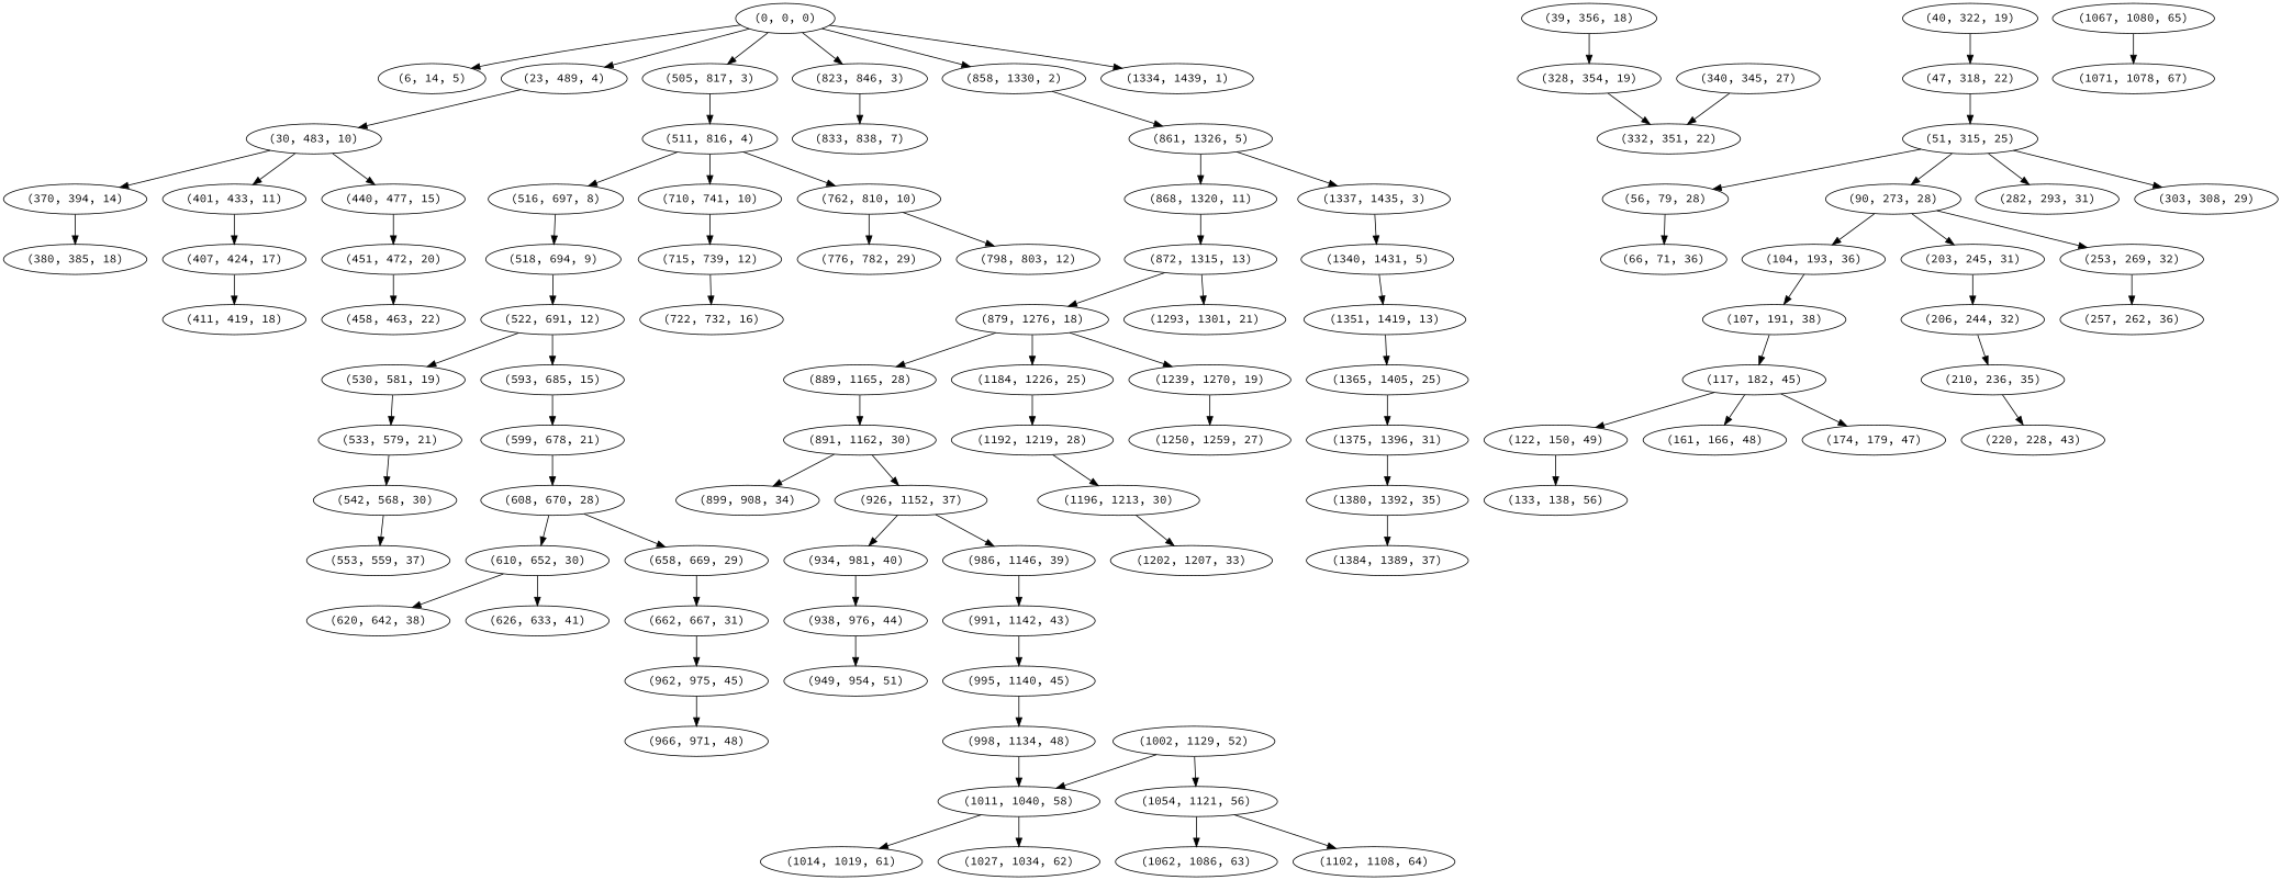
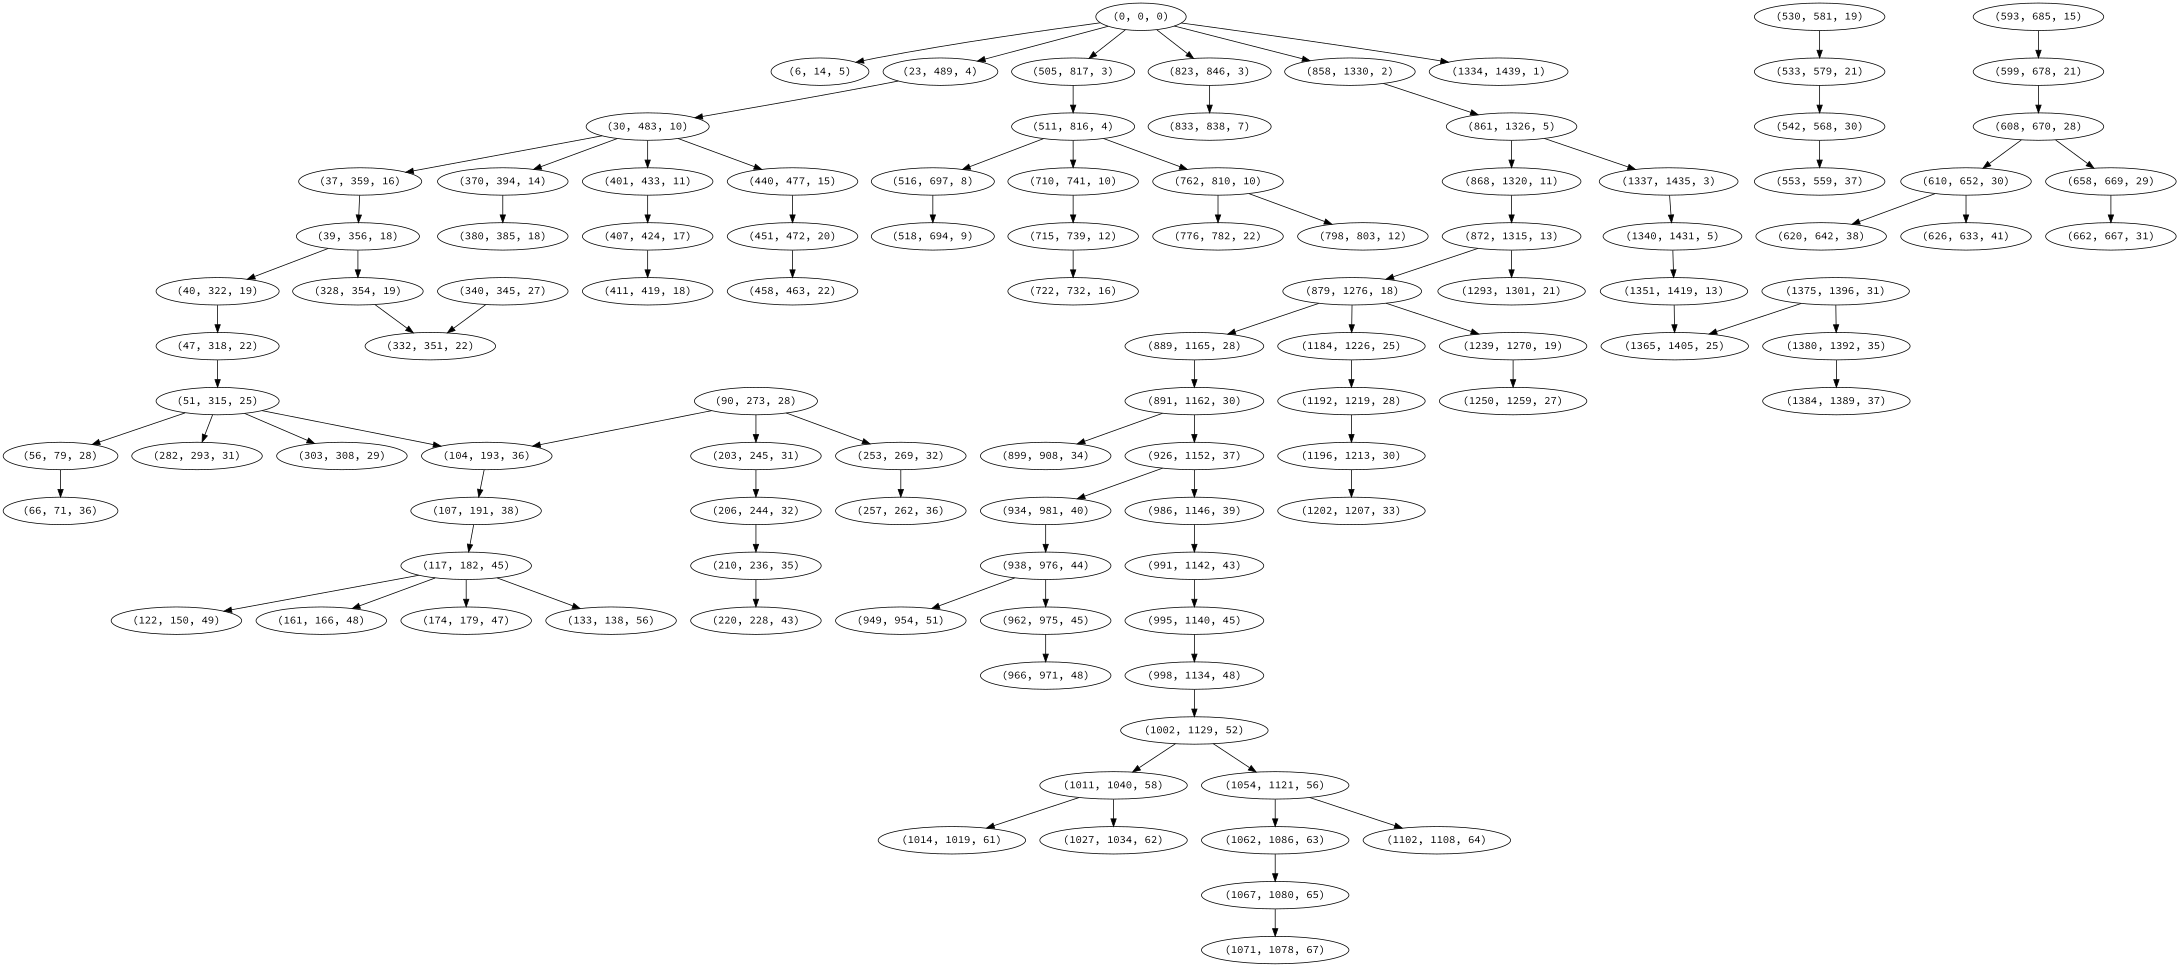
  digraph {
    fontname="Source Code Pro"
    node [fontname="Source Code Pro"]
    edge [fontname="Source Code Pro"]
    "(0, 0, 0)"
    "(6, 14, 5)"
    "(23, 489, 4)"
    "(505, 817, 3)"
    "(823, 846, 3)"
    "(858, 1330, 2)"
    "(1334, 1439, 1)"
    "(30, 483, 10)"
    "(511, 816, 4)"
    "(833, 838, 7)"
    "(861, 1326, 5)"
+   "(37, 359, 16)"
    "(370, 394, 14)"
    "(401, 433, 11)"
    "(440, 477, 15)"
    "(39, 356, 18)"
    "(380, 385, 18)"
    "(407, 424, 17)"
    "(451, 472, 20)"
    "(40, 322, 19)"
    "(328, 354, 19)"
    "(47, 318, 22)"
    "(332, 351, 22)"
    "(51, 315, 25)"
    "(56, 79, 28)"
    "(90, 273, 28)"
    "(282, 293, 31)"
    "(303, 308, 29)"
    "(66, 71, 36)"
    "(104, 193, 36)"
    "(203, 245, 31)"
    "(253, 269, 32)"
    "(107, 191, 38)"
    "(206, 244, 32)"
    "(257, 262, 36)"
    "(117, 182, 45)"
    "(122, 150, 49)"
    "(161, 166, 48)"
    "(174, 179, 47)"
    "(133, 138, 56)"
    "(210, 236, 35)"
    "(220, 228, 43)"
    "(340, 345, 27)"
    "(411, 419, 18)"
    "(458, 463, 22)"
    "(516, 697, 8)"
    "(710, 741, 10)"
    "(762, 810, 10)"
    "(518, 694, 9)"
    "(715, 739, 12)"
-   "(776, 782, 22)" [label="(776, 782, 29)"]
+   "(776, 782, 22)"
    "(798, 803, 12)"
-   "(522, 691, 12)"
    "(530, 581, 19)"
    "(593, 685, 15)"
    "(533, 579, 21)"
    "(599, 678, 21)"
    "(542, 568, 30)"
    "(553, 559, 37)"
    "(608, 670, 28)"
    "(610, 652, 30)"
    "(658, 669, 29)"
    "(620, 642, 38)"
    "(626, 633, 41)"
    "(662, 667, 31)"
    "(722, 732, 16)"
    "(868, 1320, 11)"
    "(1337, 1435, 3)"
    "(872, 1315, 13)"
    "(879, 1276, 18)"
    "(1293, 1301, 21)"
    "(889, 1165, 28)"
    "(1184, 1226, 25)"
    "(1239, 1270, 19)"
    "(891, 1162, 30)"
    "(1192, 1219, 28)"
    "(1250, 1259, 27)"
    "(899, 908, 34)"
    "(926, 1152, 37)"
    "(934, 981, 40)"
    "(986, 1146, 39)"
    "(938, 976, 44)"
    "(991, 1142, 43)"
    "(949, 954, 51)"
    "(962, 975, 45)"
    "(966, 971, 48)"
    "(995, 1140, 45)"
    "(998, 1134, 48)"
    "(1002, 1129, 52)"
    "(1011, 1040, 58)"
    "(1054, 1121, 56)"
    "(1014, 1019, 61)"
    "(1027, 1034, 62)"
    "(1062, 1086, 63)"
    "(1102, 1108, 64)"
    "(1067, 1080, 65)"
    "(1071, 1078, 67)"
    "(1196, 1213, 30)"
    "(1202, 1207, 33)"
    "(1340, 1431, 5)"
    "(1351, 1419, 13)"
    "(1365, 1405, 25)"
    "(1375, 1396, 31)"
    "(1380, 1392, 35)"
    "(1384, 1389, 37)"
    "(0, 0, 0)" -> "(6, 14, 5)"
    "(0, 0, 0)" -> "(23, 489, 4)"
    "(0, 0, 0)" -> "(505, 817, 3)"
    "(0, 0, 0)" -> "(823, 846, 3)"
    "(0, 0, 0)" -> "(858, 1330, 2)"
    "(0, 0, 0)" -> "(1334, 1439, 1)"
    "(23, 489, 4)" -> "(30, 483, 10)"
    "(505, 817, 3)" -> "(511, 816, 4)"
    "(823, 846, 3)" -> "(833, 838, 7)"
    "(858, 1330, 2)" -> "(861, 1326, 5)"
+   "(30, 483, 10)" -> "(37, 359, 16)"
    "(30, 483, 10)" -> "(370, 394, 14)"
    "(30, 483, 10)" -> "(401, 433, 11)"
    "(30, 483, 10)" -> "(440, 477, 15)"
    "(511, 816, 4)" -> "(516, 697, 8)"
    "(511, 816, 4)" -> "(710, 741, 10)"
    "(511, 816, 4)" -> "(762, 810, 10)"
    "(861, 1326, 5)" -> "(868, 1320, 11)"
    "(861, 1326, 5)" -> "(1337, 1435, 3)"
+   "(37, 359, 16)" -> "(39, 356, 18)"
    "(370, 394, 14)" -> "(380, 385, 18)"
    "(401, 433, 11)" -> "(407, 424, 17)"
    "(440, 477, 15)" -> "(451, 472, 20)"
+   "(39, 356, 18)" -> "(40, 322, 19)"
    "(39, 356, 18)" -> "(328, 354, 19)"
    "(407, 424, 17)" -> "(411, 419, 18)"
    "(451, 472, 20)" -> "(458, 463, 22)"
    "(40, 322, 19)" -> "(47, 318, 22)"
    "(328, 354, 19)" -> "(332, 351, 22)"
    "(47, 318, 22)" -> "(51, 315, 25)"
    "(51, 315, 25)" -> "(56, 79, 28)"
-   "(51, 315, 25)" -> "(90, 273, 28)"
+   "(51, 315, 25)" -> "(104, 193, 36)"
    "(51, 315, 25)" -> "(282, 293, 31)"
    "(51, 315, 25)" -> "(303, 308, 29)"
    "(56, 79, 28)" -> "(66, 71, 36)"
    "(90, 273, 28)" -> "(104, 193, 36)"
    "(90, 273, 28)" -> "(203, 245, 31)"
    "(90, 273, 28)" -> "(253, 269, 32)"
    "(104, 193, 36)" -> "(107, 191, 38)"
    "(203, 245, 31)" -> "(206, 244, 32)"
    "(253, 269, 32)" -> "(257, 262, 36)"
    "(107, 191, 38)" -> "(117, 182, 45)"
    "(206, 244, 32)" -> "(210, 236, 35)"
    "(117, 182, 45)" -> "(122, 150, 49)"
    "(117, 182, 45)" -> "(161, 166, 48)"
    "(117, 182, 45)" -> "(174, 179, 47)"
-   "(122, 150, 49)" -> "(133, 138, 56)"
+   "(117, 182, 45)" -> "(133, 138, 56)"
    "(210, 236, 35)" -> "(220, 228, 43)"
    "(340, 345, 27)" -> "(332, 351, 22)"
    "(516, 697, 8)" -> "(518, 694, 9)"
    "(710, 741, 10)" -> "(715, 739, 12)"
    "(762, 810, 10)" -> "(776, 782, 22)"
    "(762, 810, 10)" -> "(798, 803, 12)"
-   "(518, 694, 9)" -> "(522, 691, 12)"
    "(715, 739, 12)" -> "(722, 732, 16)"
-   "(522, 691, 12)" -> "(530, 581, 19)"
-   "(522, 691, 12)" -> "(593, 685, 15)"
    "(530, 581, 19)" -> "(533, 579, 21)"
    "(593, 685, 15)" -> "(599, 678, 21)"
    "(533, 579, 21)" -> "(542, 568, 30)"
    "(599, 678, 21)" -> "(608, 670, 28)"
    "(542, 568, 30)" -> "(553, 559, 37)"
    "(608, 670, 28)" -> "(610, 652, 30)"
    "(608, 670, 28)" -> "(658, 669, 29)"
    "(610, 652, 30)" -> "(620, 642, 38)"
    "(610, 652, 30)" -> "(626, 633, 41)"
    "(658, 669, 29)" -> "(662, 667, 31)"
    "(868, 1320, 11)" -> "(872, 1315, 13)"
    "(1337, 1435, 3)" -> "(1340, 1431, 5)"
    "(872, 1315, 13)" -> "(879, 1276, 18)"
    "(872, 1315, 13)" -> "(1293, 1301, 21)"
    "(879, 1276, 18)" -> "(889, 1165, 28)"
    "(879, 1276, 18)" -> "(1184, 1226, 25)"
    "(879, 1276, 18)" -> "(1239, 1270, 19)"
    "(889, 1165, 28)" -> "(891, 1162, 30)"
    "(1184, 1226, 25)" -> "(1192, 1219, 28)"
    "(1239, 1270, 19)" -> "(1250, 1259, 27)"
    "(891, 1162, 30)" -> "(899, 908, 34)"
    "(891, 1162, 30)" -> "(926, 1152, 37)"
    "(1192, 1219, 28)" -> "(1196, 1213, 30)"
    "(926, 1152, 37)" -> "(934, 981, 40)"
    "(926, 1152, 37)" -> "(986, 1146, 39)"
    "(934, 981, 40)" -> "(938, 976, 44)"
    "(986, 1146, 39)" -> "(991, 1142, 43)"
    "(938, 976, 44)" -> "(949, 954, 51)"
-   "(662, 667, 31)" -> "(962, 975, 45)"
+   "(938, 976, 44)" -> "(962, 975, 45)"
    "(991, 1142, 43)" -> "(995, 1140, 45)"
    "(962, 975, 45)" -> "(966, 971, 48)"
    "(995, 1140, 45)" -> "(998, 1134, 48)"
-   "(998, 1134, 48)" -> "(1011, 1040, 58)"
+   "(998, 1134, 48)" -> "(1002, 1129, 52)"
    "(1002, 1129, 52)" -> "(1011, 1040, 58)"
    "(1002, 1129, 52)" -> "(1054, 1121, 56)"
    "(1011, 1040, 58)" -> "(1014, 1019, 61)"
    "(1011, 1040, 58)" -> "(1027, 1034, 62)"
    "(1054, 1121, 56)" -> "(1062, 1086, 63)"
    "(1054, 1121, 56)" -> "(1102, 1108, 64)"
+   "(1062, 1086, 63)" -> "(1067, 1080, 65)"
    "(1067, 1080, 65)" -> "(1071, 1078, 67)"
    "(1196, 1213, 30)" -> "(1202, 1207, 33)"
    "(1340, 1431, 5)" -> "(1351, 1419, 13)"
    "(1351, 1419, 13)" -> "(1365, 1405, 25)"
-   "(1365, 1405, 25)" -> "(1375, 1396, 31)"
+   "(1375, 1396, 31)" -> "(1365, 1405, 25)"
    "(1375, 1396, 31)" -> "(1380, 1392, 35)"
    "(1380, 1392, 35)" -> "(1384, 1389, 37)"
  }
